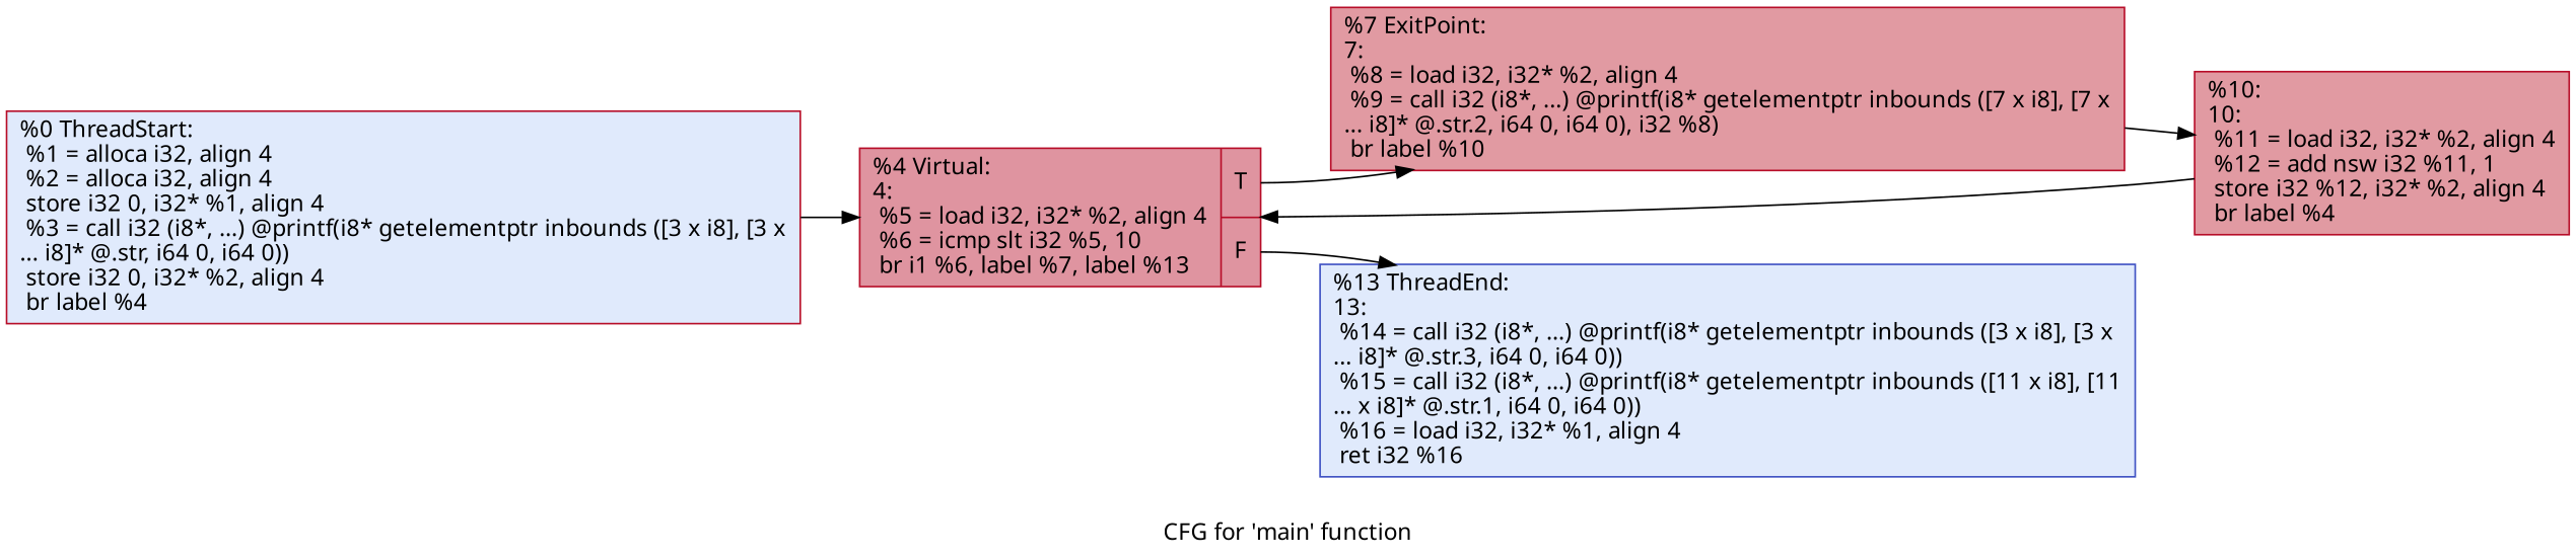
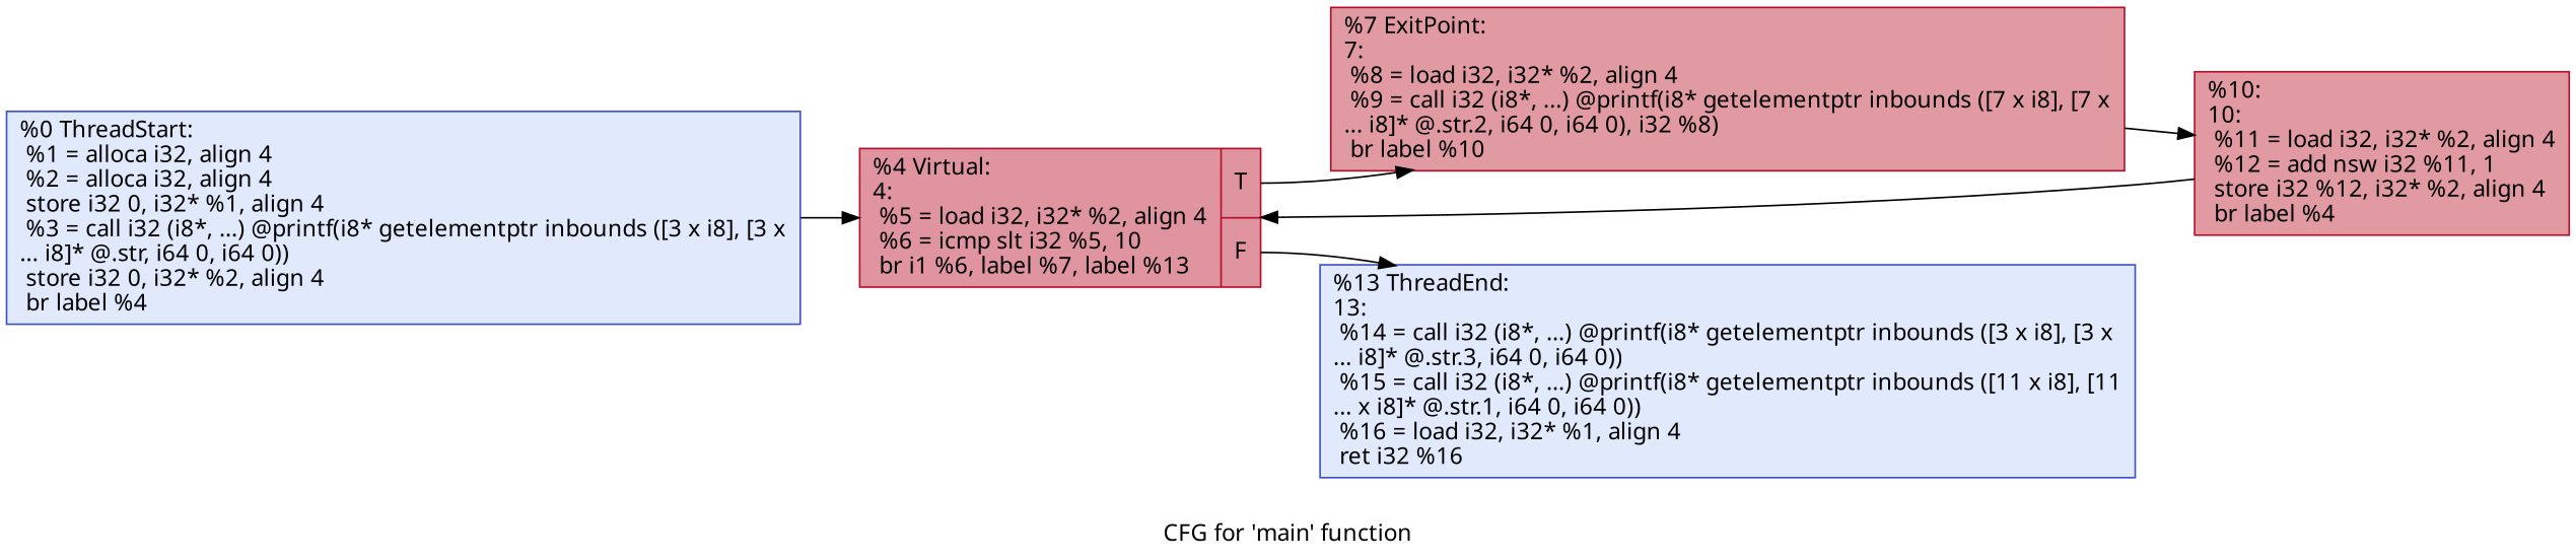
  digraph {
    label="CFG for 'main' function"
    rankdir=LR
    fontname="Noto Sans"
    node [color="#b70d28ff" fillcolor="#b9d0f970" shape=record style=filled fontname="Noto Sans"]
    edge [fontname="Noto Sans"]
-   n1 [label="{%0 ThreadStart:\l  %1 = alloca i32, align 4\l  %2 = alloca i32, align 4\l  store i32 0, i32* %1, align 4\l  %3 = call i32 (i8*, ...) @printf(i8* getelementptr inbounds ([3 x i8], [3 x\l... i8]* @.str, i64 0, i64 0))\l  store i32 0, i32* %2, align 4\l  br label %4\l}"]
+   n1 [color="#3d50c3ff" label="{%0 ThreadStart:\l  %1 = alloca i32, align 4\l  %2 = alloca i32, align 4\l  store i32 0, i32* %1, align 4\l  %3 = call i32 (i8*, ...) @printf(i8* getelementptr inbounds ([3 x i8], [3 x\l... i8]* @.str, i64 0, i64 0))\l  store i32 0, i32* %2, align 4\l  br label %4\l}"]
    n2 [fillcolor="#b70d2870" label="{%4 Virtual:\l4:                                                \l  %5 = load i32, i32* %2, align 4\l  %6 = icmp slt i32 %5, 10\l  br i1 %6, label %7, label %13\l|{<s0>T|<s1>F}}"]
    n3 [fillcolor="#bb1b2c70" label="{%7 ExitPoint:\l7:                                                \l  %8 = load i32, i32* %2, align 4\l  %9 = call i32 (i8*, ...) @printf(i8* getelementptr inbounds ([7 x i8], [7 x\l... i8]* @.str.2, i64 0, i64 0), i32 %8)\l  br label %10\l}"]
    n4 [color="#3d50c3ff" label="{%13 ThreadEnd:\l13:                                               \l  %14 = call i32 (i8*, ...) @printf(i8* getelementptr inbounds ([3 x i8], [3 x\l... i8]* @.str.3, i64 0, i64 0))\l  %15 = call i32 (i8*, ...) @printf(i8* getelementptr inbounds ([11 x i8], [11\l... x i8]* @.str.1, i64 0, i64 0))\l  %16 = load i32, i32* %1, align 4\l  ret i32 %16\l}"]
    n5 [fillcolor="#bb1b2c70" label="{%10:\l10:                                               \l  %11 = load i32, i32* %2, align 4\l  %12 = add nsw i32 %11, 1\l  store i32 %12, i32* %2, align 4\l  br label %4\l}"]
    n1 -> n2
    n2 -> n3 [tailport=s0]
    n2 -> n4 [tailport=s1]
    n3 -> n5
    n5 -> n2
  }
